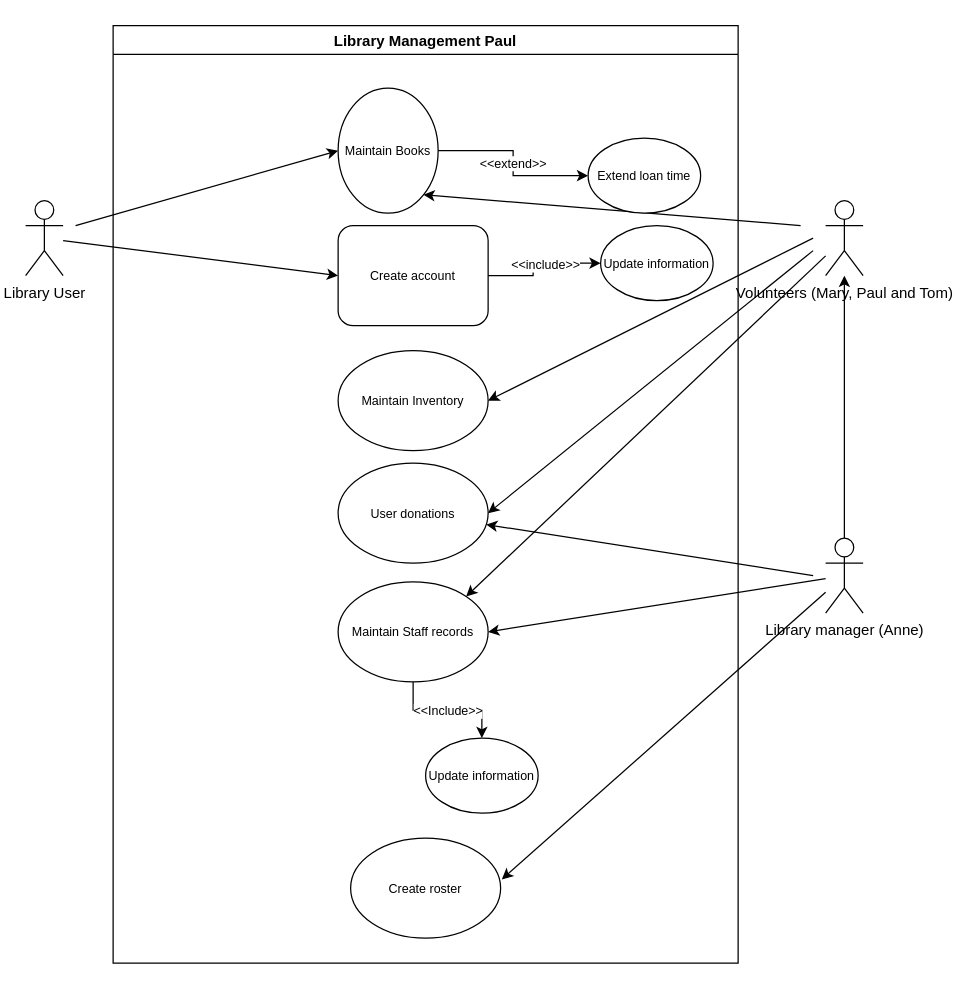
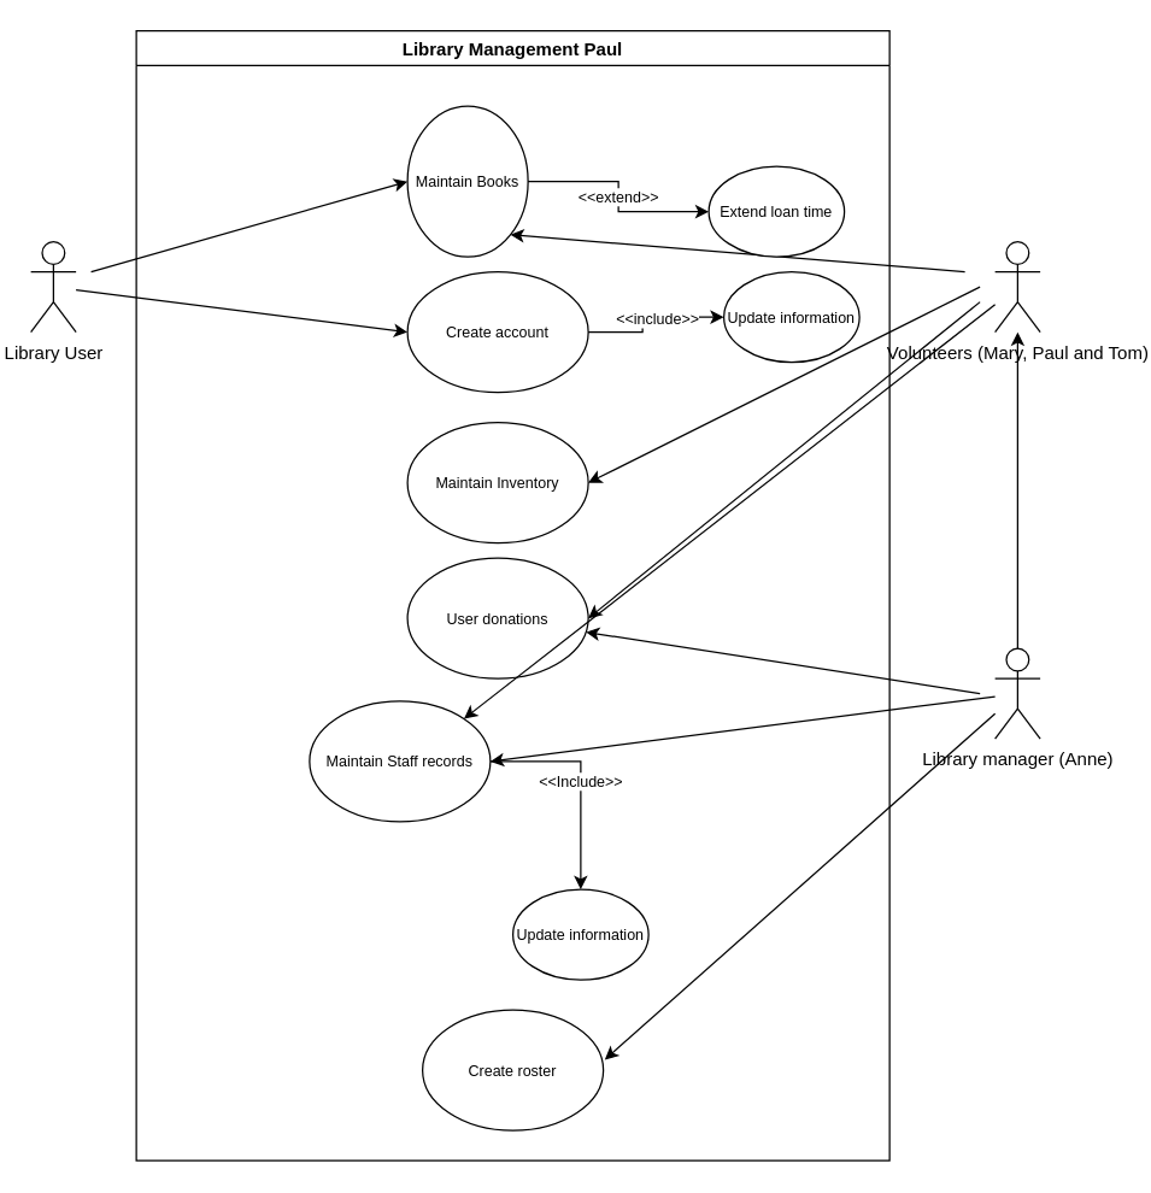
  <mxCell id="0" />
  <mxCell id="1" parent="0" />
  <mxCell id="2" value="Library Management Paul" style="swimlane;" parent="1" vertex="1"><mxGeometry x="90" y="20" width="500" height="750" as="geometry" /></mxCell>
  <mxCell id="3" value="Maintain Books" style="ellipse;whiteSpace=wrap;html=1;fontSize=10;" parent="2" vertex="1"><mxGeometry x="180" y="50" width="80" height="100" as="geometry" /></mxCell>
- <mxCell id="4" value="Create account" style="whiteSpace=wrap;html=1;fontSize=10;rounded=1;" parent="2" vertex="1"><mxGeometry x="180" y="160" width="120" height="80" as="geometry" /></mxCell>
+ <mxCell id="4" value="Create account" style="ellipse;whiteSpace=wrap;html=1;fontSize=10;" parent="2" vertex="1"><mxGeometry x="180" y="160" width="120" height="80" as="geometry" /></mxCell>
  <mxCell id="5" value="Maintain Inventory" style="ellipse;whiteSpace=wrap;html=1;fontSize=10;" parent="2" vertex="1"><mxGeometry x="180" y="260" width="120" height="80" as="geometry" /></mxCell>
  <mxCell id="6" value="" style="endArrow=classic;html=1;rounded=0;fontSize=10;entryX=1;entryY=1;entryDx=0;entryDy=0;" parent="2" target="3" edge="1"><mxGeometry width="50" height="50" relative="1" as="geometry"><mxPoint x="550" y="160" as="sourcePoint" /><mxPoint x="450" y="150" as="targetPoint" /></mxGeometry></mxCell>
  <mxCell id="7" value="&amp;lt;&amp;lt;Include&amp;gt;&amp;gt;" style="edgeStyle=orthogonalEdgeStyle;rounded=0;orthogonalLoop=1;jettySize=auto;html=1;fontSize=10;" parent="2" source="8" target="12" edge="1"><mxGeometry relative="1" as="geometry" /></mxCell>
- <mxCell id="8" value="Maintain Staff records" style="ellipse;whiteSpace=wrap;html=1;fontSize=10;" parent="2" vertex="1"><mxGeometry x="180" y="445" width="120" height="80" as="geometry" /></mxCell>
+ <mxCell id="8" value="Maintain Staff records" style="ellipse;whiteSpace=wrap;html=1;fontSize=10;" parent="2" vertex="1"><mxGeometry x="115" y="445" width="120" height="80" as="geometry" /></mxCell>
  <mxCell id="9" value="Update information" style="ellipse;whiteSpace=wrap;html=1;fontSize=10;" parent="2" vertex="1"><mxGeometry x="390" y="160" width="90" height="60" as="geometry" /></mxCell>
  <mxCell id="10" value="" style="edgeStyle=orthogonalEdgeStyle;rounded=0;orthogonalLoop=1;jettySize=auto;html=1;fontSize=10;" parent="2" source="4" target="9" edge="1"><mxGeometry relative="1" as="geometry"><Array as="points"><mxPoint x="336" y="200" /><mxPoint x="336" y="190" /></Array></mxGeometry></mxCell>
  <mxCell id="11" value="&amp;lt;&amp;lt;include&amp;gt;&amp;gt;" style="edgeLabel;html=1;align=center;verticalAlign=middle;resizable=0;points=[];fontSize=10;" parent="10" vertex="1" connectable="0"><mxGeometry x="0.091" relative="1" as="geometry"><mxPoint as="offset" /></mxGeometry></mxCell>
  <mxCell id="12" value="Update information" style="ellipse;whiteSpace=wrap;html=1;fontSize=10;" parent="2" vertex="1"><mxGeometry x="250" y="570" width="90" height="60" as="geometry" /></mxCell>
  <mxCell id="13" value="" style="endArrow=classic;html=1;rounded=0;fontSize=10;entryX=1;entryY=0.5;entryDx=0;entryDy=0;" parent="2" target="5" edge="1"><mxGeometry width="50" height="50" relative="1" as="geometry"><mxPoint x="560" y="170" as="sourcePoint" /><mxPoint x="390" y="270" as="targetPoint" /></mxGeometry></mxCell>
  <mxCell id="14" value="User donations" style="ellipse;whiteSpace=wrap;html=1;fontSize=10;" parent="2" vertex="1"><mxGeometry x="180" y="350" width="120" height="80" as="geometry" /></mxCell>
  <mxCell id="15" value="Create roster" style="ellipse;whiteSpace=wrap;html=1;fontSize=10;" parent="2" vertex="1"><mxGeometry x="190" y="650" width="120" height="80" as="geometry" /></mxCell>
  <mxCell id="16" value="Library User" style="shape=umlActor;verticalLabelPosition=bottom;verticalAlign=top;html=1;outlineConnect=0;" parent="1" vertex="1"><mxGeometry x="20" y="160" width="30" height="60" as="geometry" /></mxCell>
  <mxCell id="17" value="Volunteers (Mary, Paul and Tom)" style="shape=umlActor;verticalLabelPosition=bottom;verticalAlign=top;html=1;outlineConnect=0;" parent="1" vertex="1"><mxGeometry x="660" y="160" width="30" height="60" as="geometry" /></mxCell>
  <mxCell id="18" value="Library manager (Anne)" style="shape=umlActor;verticalLabelPosition=bottom;verticalAlign=top;html=1;outlineConnect=0;" parent="1" vertex="1"><mxGeometry x="660" y="430" width="30" height="60" as="geometry" /></mxCell>
  <mxCell id="19" value="" style="endArrow=classic;html=1;rounded=0;entryX=0;entryY=0.5;entryDx=0;entryDy=0;" parent="1" source="16" target="4" edge="1"><mxGeometry width="50" height="50" relative="1" as="geometry"><mxPoint x="260" y="400" as="sourcePoint" /><mxPoint x="310" y="350" as="targetPoint" /></mxGeometry></mxCell>
  <mxCell id="20" value="" style="endArrow=classic;html=1;rounded=0;" parent="1" source="18" target="17" edge="1"><mxGeometry width="50" height="50" relative="1" as="geometry"><mxPoint x="260" y="400" as="sourcePoint" /><mxPoint x="476" y="460" as="targetPoint" /></mxGeometry></mxCell>
  <mxCell id="21" value="" style="endArrow=classic;html=1;rounded=0;fontSize=10;entryX=1;entryY=0.5;entryDx=0;entryDy=0;" parent="1" source="18" target="8" edge="1"><mxGeometry width="50" height="50" relative="1" as="geometry"><mxPoint x="620" y="610" as="sourcePoint" /><mxPoint x="670" y="560" as="targetPoint" /></mxGeometry></mxCell>
  <mxCell id="22" value="" style="endArrow=classic;html=1;rounded=0;fontSize=10;entryX=1;entryY=0;entryDx=0;entryDy=0;" parent="1" source="17" target="8" edge="1"><mxGeometry width="50" height="50" relative="1" as="geometry"><mxPoint x="260" y="400" as="sourcePoint" /><mxPoint x="310" y="350" as="targetPoint" /></mxGeometry></mxCell>
  <mxCell id="23" value="" style="endArrow=classic;html=1;rounded=0;fontSize=10;entryX=0;entryY=0.5;entryDx=0;entryDy=0;" parent="1" target="3" edge="1"><mxGeometry width="50" height="50" relative="1" as="geometry"><mxPoint x="60" y="180" as="sourcePoint" /><mxPoint x="310" y="350" as="targetPoint" /></mxGeometry></mxCell>
  <mxCell id="24" value="Extend loan time" style="ellipse;whiteSpace=wrap;html=1;fontSize=10;" parent="1" vertex="1"><mxGeometry x="470" y="110" width="90" height="60" as="geometry" /></mxCell>
  <mxCell id="25" value="&amp;lt;&amp;lt;extend&amp;gt;&amp;gt;" style="edgeStyle=orthogonalEdgeStyle;rounded=0;orthogonalLoop=1;jettySize=auto;html=1;fontSize=10;" parent="1" source="3" target="24" edge="1"><mxGeometry relative="1" as="geometry" /></mxCell>
  <mxCell id="26" value="" style="endArrow=classic;html=1;rounded=0;fontSize=10;entryX=1;entryY=0.5;entryDx=0;entryDy=0;" parent="1" target="14" edge="1"><mxGeometry width="50" height="50" relative="1" as="geometry"><mxPoint x="650" y="200" as="sourcePoint" /><mxPoint x="310" y="350" as="targetPoint" /></mxGeometry></mxCell>
  <mxCell id="27" value="" style="endArrow=classic;html=1;rounded=0;fontSize=10;" parent="1" target="14" edge="1"><mxGeometry width="50" height="50" relative="1" as="geometry"><mxPoint x="650" y="460" as="sourcePoint" /><mxPoint x="310" y="350" as="targetPoint" /></mxGeometry></mxCell>
  <mxCell id="28" value="" style="endArrow=classic;html=1;rounded=0;fontSize=10;entryX=1.008;entryY=0.413;entryDx=0;entryDy=0;entryPerimeter=0;" parent="1" source="18" target="15" edge="1"><mxGeometry width="50" height="50" relative="1" as="geometry"><mxPoint x="620" y="610" as="sourcePoint" /><mxPoint x="670" y="560" as="targetPoint" /></mxGeometry></mxCell>
